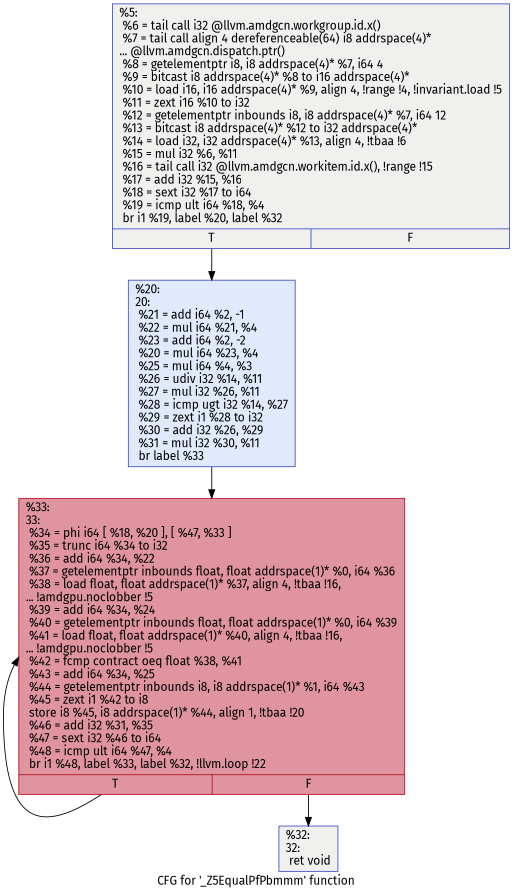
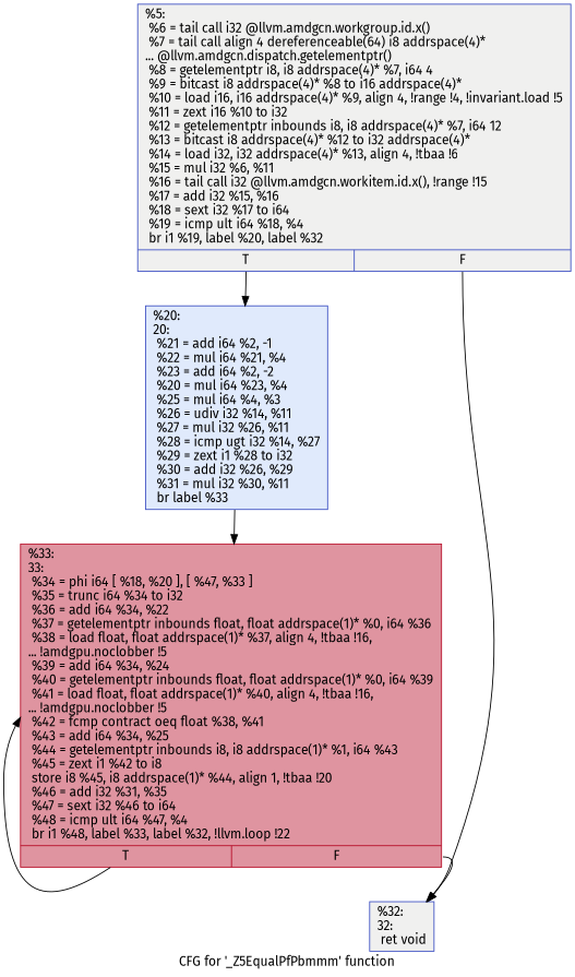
  digraph {
    fontname="Fira Sans"
    label="CFG for '_Z5EqualPfPbmmm' function"
    node [color="#3d50c3ff" fillcolor="#dedcdb70" fontname="Fira Sans" shape=record style=filled]
    edge [fontname="Fira Sans" tailport=s0]
-   n1 [label="{%5:\l  %6 = tail call i32 @llvm.amdgcn.workgroup.id.x()\l  %7 = tail call align 4 dereferenceable(64) i8 addrspace(4)*\l... @llvm.amdgcn.dispatch.ptr()\l  %8 = getelementptr i8, i8 addrspace(4)* %7, i64 4\l  %9 = bitcast i8 addrspace(4)* %8 to i16 addrspace(4)*\l  %10 = load i16, i16 addrspace(4)* %9, align 4, !range !4, !invariant.load !5\l  %11 = zext i16 %10 to i32\l  %12 = getelementptr inbounds i8, i8 addrspace(4)* %7, i64 12\l  %13 = bitcast i8 addrspace(4)* %12 to i32 addrspace(4)*\l  %14 = load i32, i32 addrspace(4)* %13, align 4, !tbaa !6\l  %15 = mul i32 %6, %11\l  %16 = tail call i32 @llvm.amdgcn.workitem.id.x(), !range !15\l  %17 = add i32 %15, %16\l  %18 = sext i32 %17 to i64\l  %19 = icmp ult i64 %18, %4\l  br i1 %19, label %20, label %32\l|{<s0>T|<s1>F}}"]
+   n1 [label="{%5:\l  %6 = tail call i32 @llvm.amdgcn.workgroup.id.x()\l  %7 = tail call align 4 dereferenceable(64) i8 addrspace(4)*\l... @llvm.amdgcn.dispatch.getelementptr()\l  %8 = getelementptr i8, i8 addrspace(4)* %7, i64 4\l  %9 = bitcast i8 addrspace(4)* %8 to i16 addrspace(4)*\l  %10 = load i16, i16 addrspace(4)* %9, align 4, !range !4, !invariant.load !5\l  %11 = zext i16 %10 to i32\l  %12 = getelementptr inbounds i8, i8 addrspace(4)* %7, i64 12\l  %13 = bitcast i8 addrspace(4)* %12 to i32 addrspace(4)*\l  %14 = load i32, i32 addrspace(4)* %13, align 4, !tbaa !6\l  %15 = mul i32 %6, %11\l  %16 = tail call i32 @llvm.amdgcn.workitem.id.x(), !range !15\l  %17 = add i32 %15, %16\l  %18 = sext i32 %17 to i64\l  %19 = icmp ult i64 %18, %4\l  br i1 %19, label %20, label %32\l|{<s0>T|<s1>F}}"]
    n2 [fillcolor="#b9d0f970" label="{%20:\l20:                                               \l  %21 = add i64 %2, -1\l  %22 = mul i64 %21, %4\l  %23 = add i64 %2, -2\l  %20 = mul i64 %23, %4\l  %25 = mul i64 %4, %3\l  %26 = udiv i32 %14, %11\l  %27 = mul i32 %26, %11\l  %28 = icmp ugt i32 %14, %27\l  %29 = zext i1 %28 to i32\l  %30 = add i32 %26, %29\l  %31 = mul i32 %30, %11\l  br label %33\l}"]
    n3 [label="{%32:\l32:                                               \l  ret void\l}"]
    n4 [color="#b70d28ff" fillcolor="#b70d2870" label="{%33:\l33:                                               \l  %34 = phi i64 [ %18, %20 ], [ %47, %33 ]\l  %35 = trunc i64 %34 to i32\l  %36 = add i64 %34, %22\l  %37 = getelementptr inbounds float, float addrspace(1)* %0, i64 %36\l  %38 = load float, float addrspace(1)* %37, align 4, !tbaa !16,\l... !amdgpu.noclobber !5\l  %39 = add i64 %34, %24\l  %40 = getelementptr inbounds float, float addrspace(1)* %0, i64 %39\l  %41 = load float, float addrspace(1)* %40, align 4, !tbaa !16,\l... !amdgpu.noclobber !5\l  %42 = fcmp contract oeq float %38, %41\l  %43 = add i64 %34, %25\l  %44 = getelementptr inbounds i8, i8 addrspace(1)* %1, i64 %43\l  %45 = zext i1 %42 to i8\l  store i8 %45, i8 addrspace(1)* %44, align 1, !tbaa !20\l  %46 = add i32 %31, %35\l  %47 = sext i32 %46 to i64\l  %48 = icmp ult i64 %47, %4\l  br i1 %48, label %33, label %32, !llvm.loop !22\l|{<s0>T|<s1>F}}"]
    n1 -> n2
+   n1 -> n3 [tailport=s1]
    n2 -> n4
    n4 -> n3 [tailport=s1]
    n4 -> n4
  }
